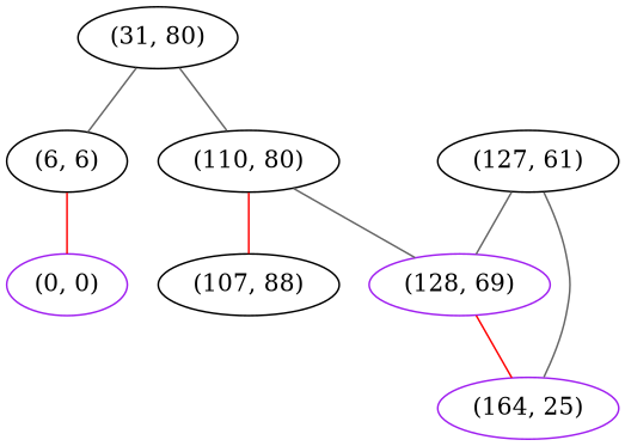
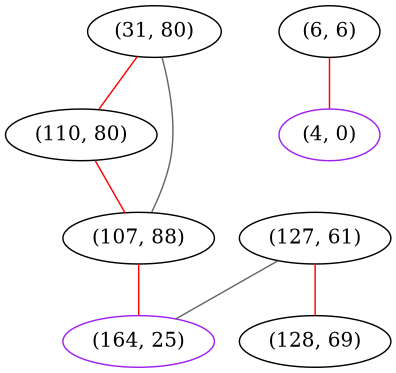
  graph {
    node [color=black]
    edge [color=red weight=1]
    n1 [label="(31, 80)"]
    "(110, 80)"
    "(6, 6)"
-   "(128, 69)" [color=purple]
+   "(128, 69)"
    "(107, 88)"
-   "(0, 0)" [color=purple]
+   "(0, 0)" [color=purple label="(4, 0)"]
    "(127, 61)"
    "(164, 25)" [color=purple]
-   n1 -- "(110, 80)" [color=gray40]
-   n1 -- "(6, 6)" [color=gray40]
-   "(110, 80)" -- "(128, 69)" [color=gray40]
+   n1 -- "(110, 80)"
+   n1 -- "(107, 88)" [color=gray40]
    "(110, 80)" -- "(107, 88)"
    "(6, 6)" -- "(0, 0)" [weight=4]
-   "(128, 69)" -- "(164, 25)"
-   "(127, 61)" -- "(128, 69)" [color=gray40]
+   "(107, 88)" -- "(164, 25)"
+   "(127, 61)" -- "(128, 69)"
    "(127, 61)" -- "(164, 25)" [color=gray40]
  }
